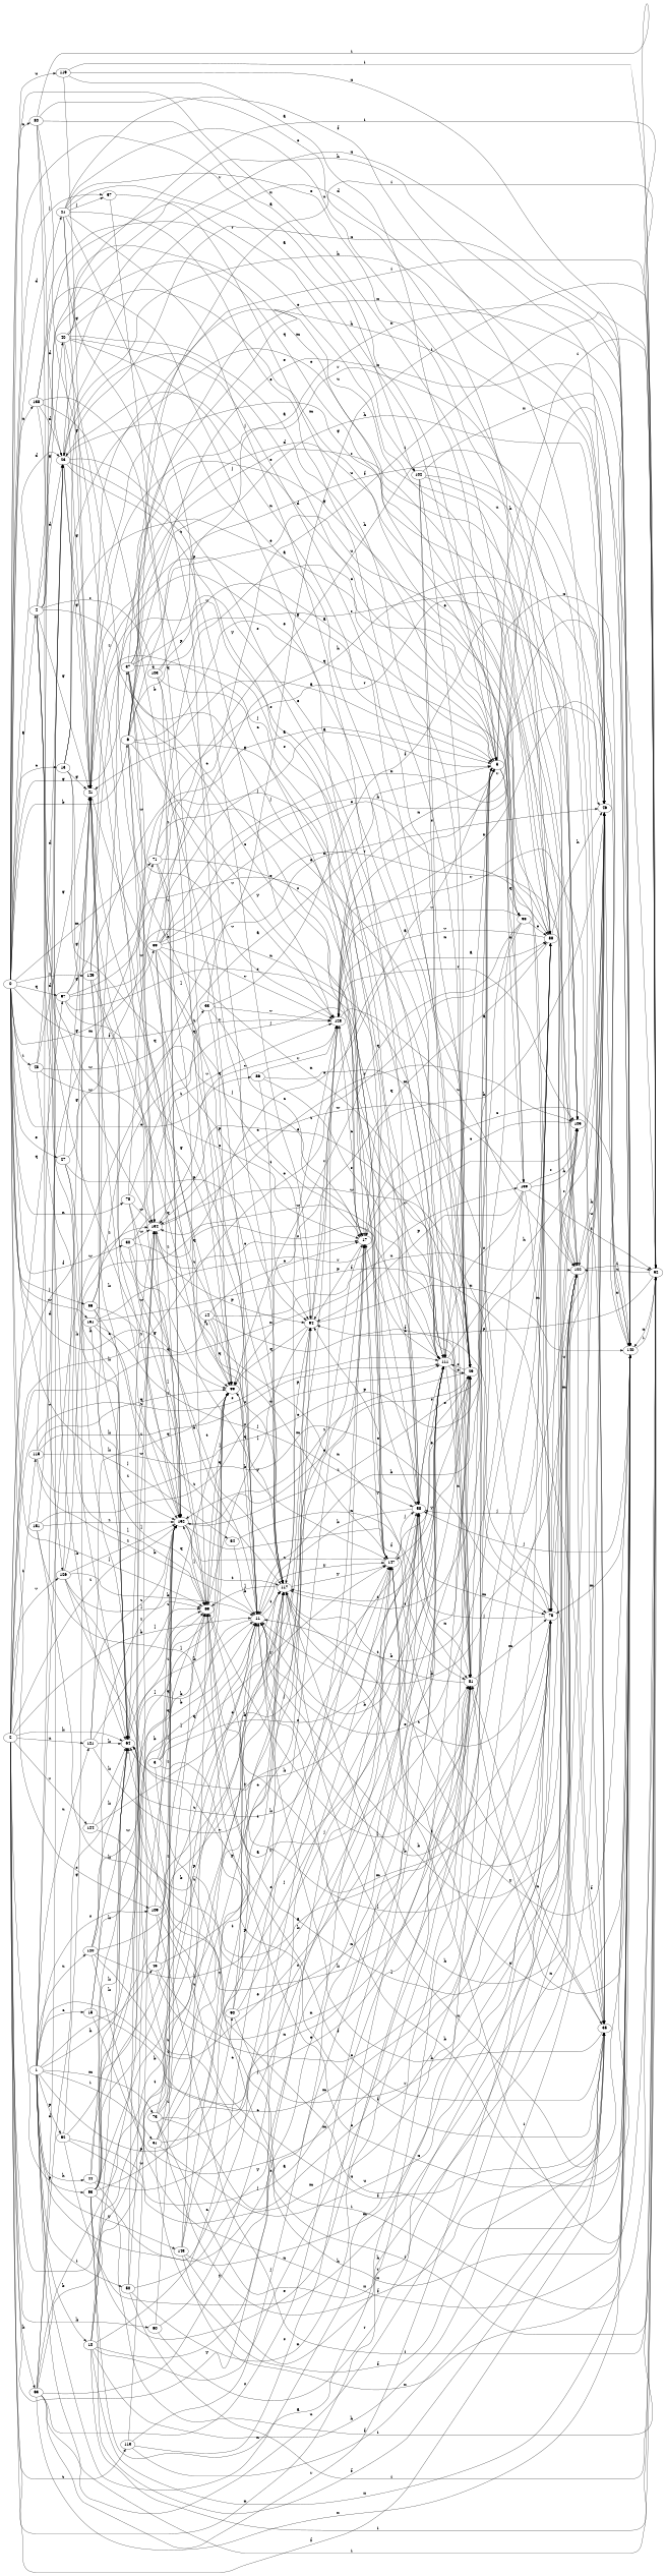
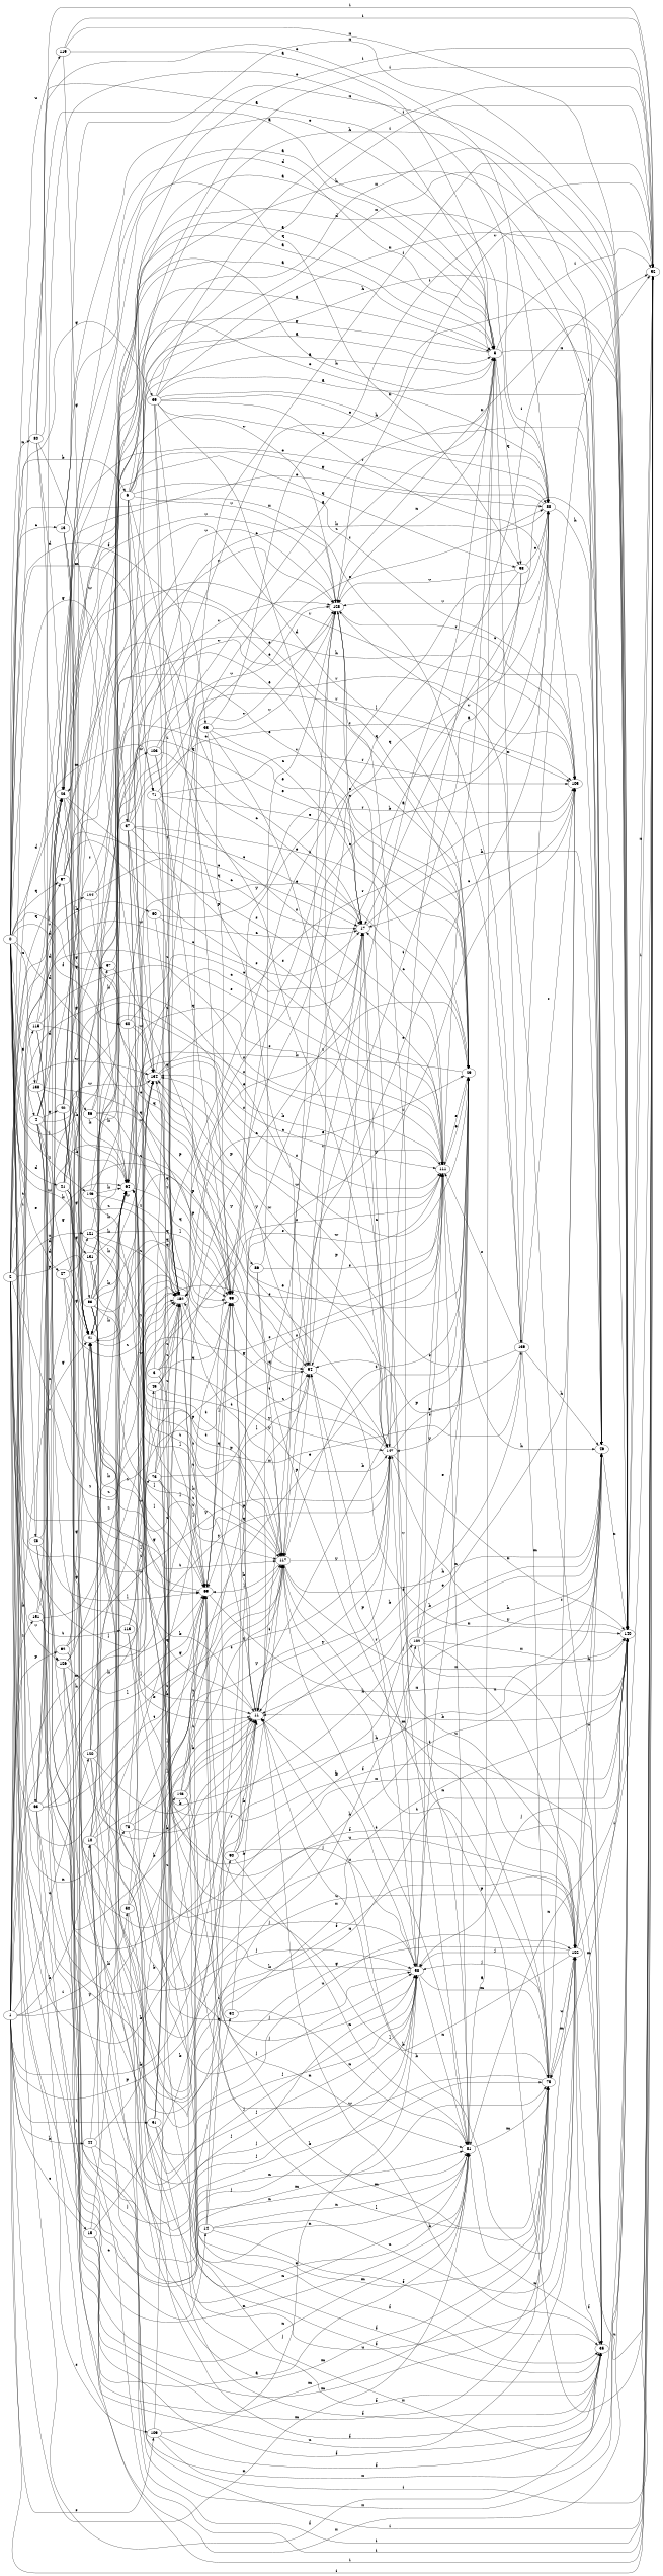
  strict digraph {
    rankdir=LR
    0
    4
    6
    13
    14
    21
    23
    27
    30
    33
    37
    39
    48
    54
    56
    57
    69
    71
    78
    80
    86
    97
    102
    109
    119
    131
    138
    139
    149
    17
    134
    64
    126
    152
    40
    41
    75
    98
    103
    52
    5
    35
    147
    140
    46
    94
    105
    122
    128
    88
    117
    81
    99
    29
    58
    111
    11
    1
    10
    15
    44
    45
    50
    51
    73
    90
    92
    120
    121
    143
    151
    2
    60
    63
    93
    113
    115
    124
    3
    0 -> 4 [label=a]
    0 -> 6 [label=b]
    0 -> 13 [label=c]
    0 -> 14 [label=c]
    0 -> 21 [label=d]
    0 -> 23 [label=d]
    0 -> 27 [label=e]
    0 -> 30 [label=f]
    0 -> 33 [label=f]
    0 -> 37 [label=g]
    0 -> 39 [label=g]
    0 -> 48 [label=i]
    0 -> 54 [label=j]
    0 -> 56 [label=j]
    0 -> 57 [label=j]
    0 -> 69 [label=l]
    0 -> 71 [label=m]
    0 -> 78 [label=n]
    0 -> 80 [label=n]
    0 -> 86 [label=o]
    0 -> 97 [label=q]
    0 -> 102 [label=r]
    0 -> 109 [label=s]
    0 -> 119 [label=u]
    0 -> 131 [label=w]
    0 -> 138 [label=x]
    0 -> 139 [label=x]
    0 -> 149 [label=z]
    4 -> 23 [label=d]
    4 -> 102 [label=r]
    4 -> 17 [label=c]
    4 -> 134 [label=w]
    4 -> 64 [label=k]
    4 -> 126 [label=v]
    4 -> 152 [label=z]
    4 -> 40 [label=g]
    4 -> 41 [label=g]
    4 -> 75 [label=m]
    4 -> 98 [label=q]
    4 -> 103 [label=r]
    6 -> 134 [label=w]
    6 -> 98 [label=q]
    6 -> 52 [label=i]
    6 -> 5 [label=a]
    6 -> 35 [label=f]
    6 -> 147 [label=y]
    6 -> 140 [label=x]
    6 -> 46 [label=h]
    6 -> 94 [label=p]
    6 -> 105 [label=r]
    6 -> 122 [label=u]
    6 -> 128 [label=v]
    13 -> 64 [label=k]
    13 -> 41 [label=g]
    13 -> 5 [label=a]
    13 -> 140 [label=x]
    13 -> 88 [label=o]
    13 -> 117 [label=t]
    14 -> 17 [label=c]
    14 -> 35 [label=f]
    14 -> 122 [label=u]
    14 -> 81 [label=n]
    14 -> 99 [label=q]
    21 -> 57 [label=j]
    21 -> 41 [label=g]
    21 -> 5 [label=a]
    21 -> 35 [label=f]
    21 -> 94 [label=p]
    21 -> 122 [label=u]
    21 -> 88 [label=o]
    21 -> 117 [label=t]
    21 -> 29 [label=e]
    21 -> 58 [label=j]
    23 -> 41 [label=g]
    23 -> 147 [label=y]
    23 -> 140 [label=x]
    23 -> 46 [label=h]
    23 -> 128 [label=v]
    23 -> 99 [label=q]
    23 -> 29 [label=e]
    23 -> 111 [label=s]
    27 -> 69 [label=l]
    27 -> 152 [label=z]
    27 -> 41 [label=g]
    27 -> 46 [label=h]
    27 -> 94 [label=p]
    30 -> 17 [label=c]
    30 -> 134 [label=w]
    30 -> 147 [label=y]
    30 -> 117 [label=t]
    30 -> 29 [label=e]
    33 -> 17 [label=c]
    33 -> 52 [label=i]
    33 -> 35 [label=f]
    33 -> 128 [label=v]
    33 -> 99 [label=q]
    37 -> 17 [label=c]
    37 -> 134 [label=w]
    37 -> 52 [label=i]
    37 -> 140 [label=x]
    37 -> 105 [label=r]
    37 -> 122 [label=u]
    37 -> 128 [label=v]
    37 -> 117 [label=t]
    37 -> 29 [label=e]
    37 -> 58 [label=j]
    37 -> 111 [label=s]
    39 -> 17 [label=c]
    39 -> 152 [label=z]
    39 -> 52 [label=i]
    39 -> 5 [label=a]
    39 -> 140 [label=x]
    39 -> 46 [label=h]
    39 -> 105 [label=r]
    39 -> 128 [label=v]
    39 -> 88 [label=o]
    39 -> 81 [label=n]
    39 -> 99 [label=q]
    48 -> 23 [label=d]
    48 -> 69 [label=l]
    48 -> 41 [label=g]
-   48 -> 46 [label=x]
+   48 -> 140 [label=x]
    48 -> 58 [label=j]
    54 -> 81 [label=n]
    54 -> 11 [label=b]
    56 -> 64 [label=k]
    56 -> 152 [label=z]
    56 -> 46 [label=h]
    56 -> 128 [label=v]
    56 -> 99 [label=q]
    57 -> 99 [label=q]
    57 -> 29 [label=e]
    69 -> 41 [label=g]
    69 -> 75 [label=m]
    69 -> 140 [label=x]
    69 -> 99 [label=q]
    71 -> 69 [label=l]
    71 -> 152 [label=z]
    71 -> 105 [label=r]
    71 -> 88 [label=o]
    71 -> 29 [label=e]
    71 -> 111 [label=s]
    78 -> 69 [label=l]
    78 -> 134 [label=w]
    78 -> 46 [label=h]
    78 -> 58 [label=j]
    78 -> 11 [label=b]
    80 -> 23 [label=d]
    80 -> 134 [label=w]
    80 -> 152 [label=z]
    80 -> 52 [label=i]
    80 -> 5 [label=a]
    80 -> 88 [label=o]
    86 -> 75 [label=m]
    86 -> 128 [label=v]
    86 -> 117 [label=t]
    86 -> 111 [label=s]
    97 -> 17 [label=c]
    97 -> 41 [label=g]
    97 -> 5 [label=a]
    97 -> 81 [label=n]
    97 -> 29 [label=e]
    97 -> 111 [label=s]
    102 -> 140 [label=x]
    102 -> 46 [label=h]
    102 -> 122 [label=u]
    102 -> 81 [label=n]
    102 -> 29 [label=e]
    102 -> 111 [label=s]
    109 -> 152 [label=z]
    109 -> 52 [label=i]
    109 -> 35 [label=f]
    109 -> 58 [label=j]
    119 -> 41 [label=g]
    119 -> 52 [label=i]
    119 -> 5 [label=a]
    119 -> 140 [label=x]
    131 -> 64 [label=k]
    131 -> 35 [label=f]
    131 -> 105 [label=r]
    131 -> 88 [label=o]
    131 -> 117 [label=t]
    131 -> 58 [label=j]
    138 -> 23 [label=d]
    138 -> 64 [label=k]
    138 -> 94 [label=p]
    138 -> 88 [label=o]
    138 -> 58 [label=j]
    138 -> 11 [label=b]
    139 -> 23 [label=d]
    139 -> 134 [label=w]
    139 -> 75 [label=m]
    139 -> 52 [label=i]
    139 -> 46 [label=h]
    139 -> 94 [label=p]
    139 -> 105 [label=r]
    139 -> 111 [label=s]
    139 -> 11 [label=b]
    149 -> 64 [label=k]
    149 -> 152 [label=z]
    149 -> 117 [label=t]
    149 -> 29 [label=e]
    149 -> 58 [label=j]
    149 -> 111 [label=s]
    17 -> 147 [label=y]
    17 -> 46 [label=h]
    17 -> 94 [label=p]
    134 -> 152 [label=z]
    134 -> 94 [label=p]
    134 -> 105 [label=r]
    134 -> 128 [label=v]
    134 -> 111 [label=s]
    64 -> 134 [label=w]
    64 -> 140 [label=x]
    64 -> 99 [label=q]
    126 -> 69 [label=l]
    126 -> 152 [label=z]
    126 -> 41 [label=g]
    126 -> 35 [label=f]
    126 -> 140 [label=x]
    126 -> 128 [label=v]
    126 -> 11 [label=b]
    152 -> 69 [label=l]
    152 -> 35 [label=f]
    152 -> 117 [label=t]
    152 -> 29 [label=e]
    40 -> 41 [label=g]
-   40 -> 75 [label=m]
+   40 -> 75 [label=b]
    40 -> 52 [label=i]
    40 -> 5 [label=a]
    40 -> 46 [label=h]
    40 -> 81 [label=n]
    40 -> 29 [label=e]
    40 -> 11 [label=b]
    41 -> 64 [label=k]
    41 -> 152 [label=z]
    41 -> 105 [label=r]
    41 -> 122 [label=u]
    41 -> 117 [label=t]
    41 -> 99 [label=q]
    41 -> 58 [label=j]
    75 -> 69 [label=l]
    75 -> 134 [label=w]
    75 -> 105 [label=r]
    75 -> 122 [label=u]
    75 -> 117 [label=t]
    75 -> 58 [label=j]
    75 -> 11 [label=b]
    98 -> 128 [label=v]
    98 -> 88 [label=o]
    98 -> 117 [label=t]
    98 -> 99 [label=q]
    98 -> 11 [label=b]
    103 -> 17 [label=c]
    103 -> 152 [label=z]
    103 -> 5 [label=a]
    103 -> 140 [label=x]
    103 -> 99 [label=q]
    52 -> 140 [label=x]
    52 -> 94 [label=p]
    52 -> 122 [label=u]
    52 -> 128 [label=v]
    5 -> 23 [label=d]
    5 -> 139 [label=x]
    5 -> 152 [label=z]
    5 -> 41 [label=g]
    5 -> 98 [label=q]
    5 -> 52 [label=i]
    5 -> 140 [label=x]
    5 -> 128 [label=n]
    35 -> 128 [label=v]
    35 -> 81 [label=n]
    35 -> 11 [label=b]
    147 -> 17 [label=c]
    147 -> 134 [label=w]
    147 -> 152 [label=z]
    147 -> 41 [label=g]
    147 -> 52 [label=i]
    147 -> 140 [label=x]
    147 -> 29 [label=e]
    147 -> 58 [label=j]
    140 -> 17 [label=c]
    140 -> 75 [label=m]
    140 -> 52 [label=i]
    140 -> 147 [label=y]
    140 -> 81 [label=n]
    140 -> 58 [label=j]
    140 -> 11 [label=b]
    46 -> 23 [label=d]
    46 -> 140 [label=x]
    46 -> 122 [label=u]
    46 -> 11 [label=b]
    94 -> 69 [label=l]
    94 -> 5 [label=a]
    94 -> 140 [label=x]
    94 -> 128 [label=v]
    94 -> 99 [label=q]
    105 -> 17 [label=c]
    122 -> 69 [label=l]
    122 -> 41 [label=g]
    122 -> 75 [label=m]
    122 -> 52 [label=i]
    122 -> 35 [label=f]
    122 -> 46 [label=h]
    122 -> 117 [label=t]
    122 -> 58 [label=j]
    122 -> 11 [label=b]
    128 -> 17 [label=c]
    128 -> 140 [label=x]
    128 -> 105 [label=r]
    128 -> 122 [label=u]
    128 -> 117 [label=t]
    88 -> 69 [label=l]
    88 -> 64 [label=k]
    88 -> 41 [label=g]
    88 -> 46 [label=h]
    88 -> 128 [label=v]
    88 -> 99 [label=q]
    117 -> 69 [label=l]
    117 -> 147 [label=y]
    117 -> 140 [label=x]
    117 -> 46 [label=h]
    117 -> 94 [label=p]
    81 -> 75 [label=m]
    81 -> 5 [label=a]
    81 -> 128 [label=v]
    81 -> 117 [label=t]
    99 -> 69 [label=l]
    99 -> 11 [label=b]
    29 -> 64 [label=k]
    29 -> 152 [label=z]
    29 -> 147 [label=y]
    29 -> 117 [label=t]
    29 -> 111 [label=s]
    29 -> 11 [label=b]
    58 -> 64 [label=k]
    58 -> 75 [label=m]
    58 -> 94 [label=p]
    58 -> 81 [label=n]
    58 -> 29 [label=e]
    58 -> 111 [label=s]
    58 -> 11 [label=b]
    111 -> 17 [label=c]
    111 -> 134 [label=w]
    111 -> 64 [label=k]
    111 -> 5 [label=a]
    111 -> 46 [label=h]
    111 -> 81 [label=n]
    111 -> 29 [label=e]
    11 -> 64 [label=k]
    11 -> 41 [label=g]
    11 -> 147 [label=y]
    11 -> 88 [label=o]
    11 -> 117 [label=t]
    11 -> 99 [label=q]
    1 -> 71 [label=m]
    1 -> 109 [label=s]
    1 -> 17 [label=c]
    1 -> 134 [label=w]
    1 -> 52 [label=i]
    1 -> 81 [label=n]
    1 -> 29 [label=e]
    1 -> 11 [label=b]
    1 -> 10 [label=b]
    1 -> 15 [label=c]
    1 -> 44 [label=h]
    1 -> 45 [label=h]
    1 -> 50 [label=i]
    1 -> 51 [label=i]
    1 -> 73 [label=m]
    1 -> 90 [label=p]
    1 -> 92 [label=p]
    1 -> 120 [label=u]
    1 -> 121 [label=u]
    1 -> 143 [label=y]
+   1 -> 151 [label=z]
    10 -> 17 [label=c]
    10 -> 64 [label=k]
    10 -> 52 [label=i]
    10 -> 140 [label=x]
    10 -> 46 [label=h]
    10 -> 117 [label=t]
    10 -> 81 [label=n]
    10 -> 99 [label=q]
    10 -> 111 [label=s]
    15 -> 64 [label=k]
    15 -> 75 [label=m]
    15 -> 81 [label=n]
    15 -> 11 [label=b]
    44 -> 64 [label=k]
    44 -> 52 [label=i]
    44 -> 117 [label=t]
    44 -> 58 [label=j]
    45 -> 152 [label=z]
    45 -> 147 [label=y]
    45 -> 88 [label=o]
    45 -> 81 [label=n]
    45 -> 99 [label=q]
    50 -> 69 [label=l]
    50 -> 134 [label=w]
    50 -> 52 [label=i]
    50 -> 147 [label=y]
    50 -> 81 [label=n]
    51 -> 17 [label=c]
    51 -> 152 [label=z]
    51 -> 35 [label=f]
    51 -> 122 [label=u]
    51 -> 29 [label=e]
    51 -> 58 [label=j]
    73 -> 69 [label=l]
    73 -> 152 [label=z]
    73 -> 35 [label=f]
    73 -> 46 [label=h]
    73 -> 94 [label=p]
    73 -> 88 [label=o]
    73 -> 111 [label=s]
    90 -> 105 [label=r]
    90 -> 117 [label=t]
    90 -> 81 [label=n]
    90 -> 58 [label=j]
    90 -> 11 [label=b]
    92 -> 41 [label=g]
    92 -> 75 [label=m]
    92 -> 5 [label=a]
    92 -> 46 [label=h]
    92 -> 94 [label=p]
    120 -> 64 [label=k]
    120 -> 152 [label=z]
    120 -> 75 [label=m]
    120 -> 147 [label=y]
    120 -> 140 [label=x]
    120 -> 111 [label=s]
    120 -> 11 [label=b]
    121 -> 69 [label=l]
    121 -> 64 [label=k]
    121 -> 152 [label=z]
    121 -> 128 [label=v]
    121 -> 99 [label=q]
    143 -> 69 [label=l]
    143 -> 75 [label=m]
    143 -> 140 [label=x]
    143 -> 94 [label=p]
    143 -> 105 [label=r]
    143 -> 117 [label=t]
    151 -> 23 [label=d]
    151 -> 152 [label=z]
    151 -> 52 [label=i]
    151 -> 81 [label=a]
    151 -> 111 [label=s]
    2 -> 97 [label=q]
    2 -> 139 [label=x]
    2 -> 64 [label=k]
    2 -> 126 [label=v]
    2 -> 152 [label=z]
    2 -> 5 [label=a]
    2 -> 35 [label=f]
    2 -> 147 [label=y]
    2 -> 88 [label=o]
    2 -> 117 [label=t]
    2 -> 81 [label=n]
    2 -> 111 [label=s]
    2 -> 11 [label=b]
    2 -> 121 [label=u]
    2 -> 60 [label=k]
    2 -> 63 [label=k]
    2 -> 93 [label=p]
    2 -> 113 [label=t]
    2 -> 115 [label=t]
    2 -> 124 [label=v]
    60 -> 17 [label=c]
    60 -> 152 [label=z]
    60 -> 105 [label=r]
    63 -> 23 [label=d]
    63 -> 69 [label=l]
    63 -> 147 [label=y]
    63 -> 140 [label=x]
    63 -> 105 [label=r]
    63 -> 122 [label=u]
    63 -> 117 [label=t]
    63 -> 111 [label=s]
    63 -> 11 [label=b]
    93 -> 69 [label=l]
    93 -> 134 [label=w]
    93 -> 64 [label=k]
    93 -> 5 [label=a]
    93 -> 35 [label=f]
    93 -> 128 [label=v]
    93 -> 117 [label=t]
    93 -> 99 [label=q]
    93 -> 29 [label=e]
    93 -> 58 [label=j]
    93 -> 11 [label=b]
    113 -> 134 [label=w]
    113 -> 35 [label=f]
    113 -> 58 [label=j]
    113 -> 111 [label=s]
    115 -> 23 [label=d]
    115 -> 75 [label=m]
    115 -> 88 [label=o]
    115 -> 99 [label=q]
    115 -> 111 [label=s]
    115 -> 11 [label=b]
    124 -> 17 [label=c]
    124 -> 64 [label=k]
    124 -> 5 [label=a]
    3 -> 69 [label=l]
    3 -> 152 [label=z]
    3 -> 52 [label=i]
    3 -> 35 [label=f]
    3 -> 147 [label=y]
    3 -> 111 [label=s]
  }
